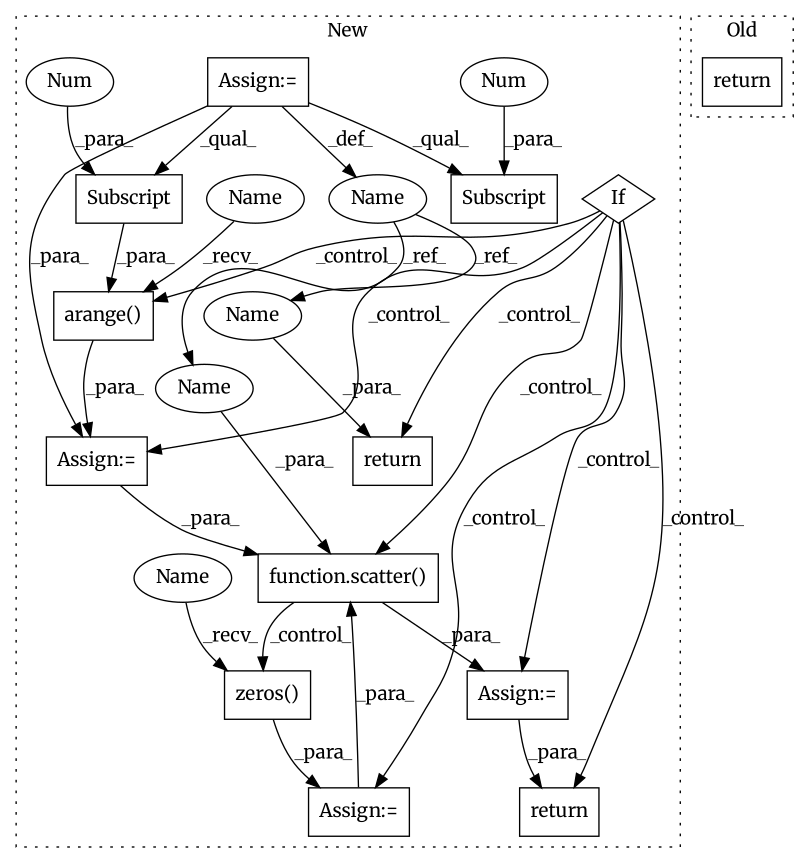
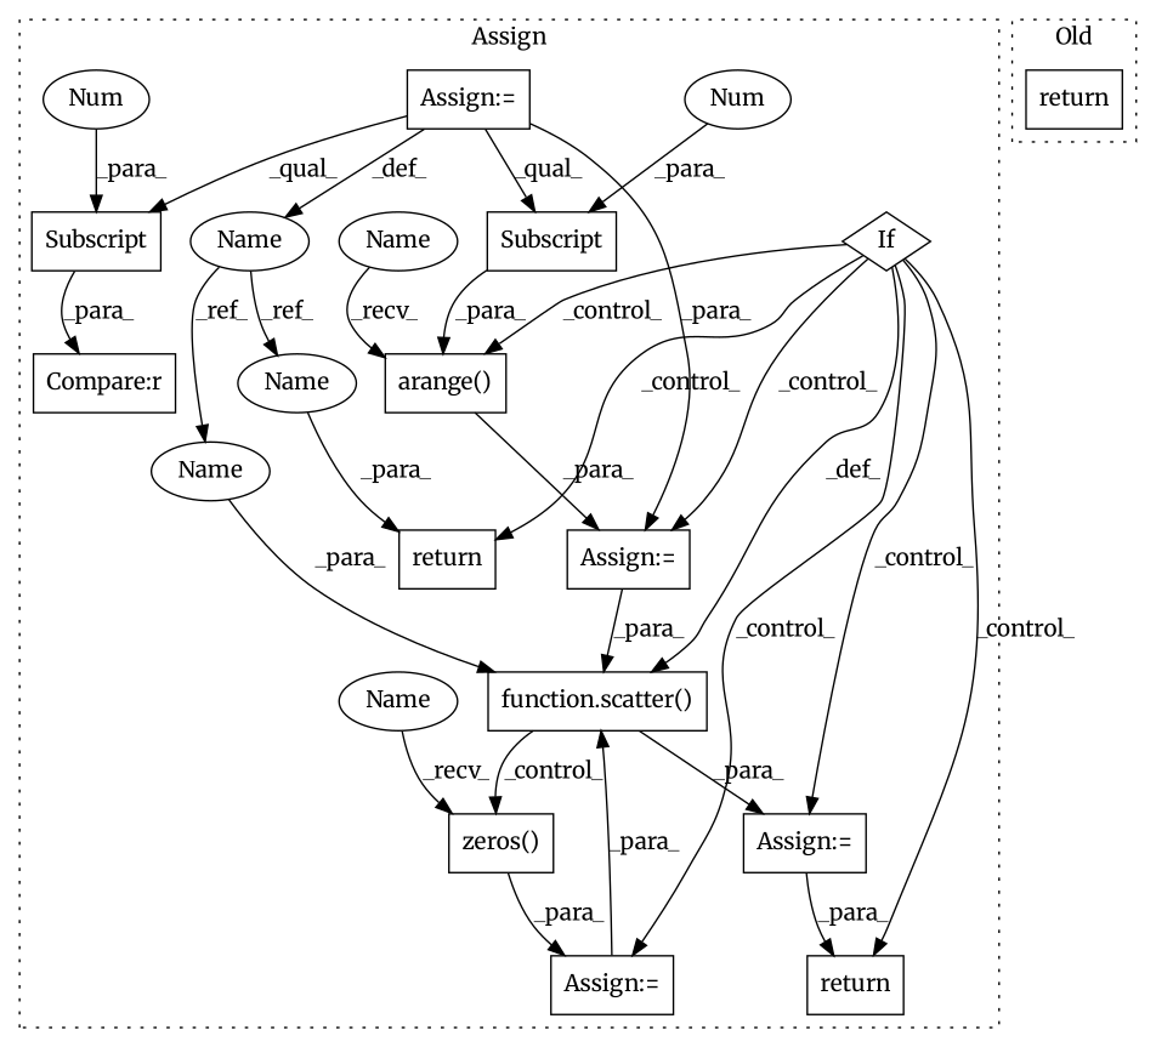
  digraph {
    fontname=Merriweather
    node [a=87 fontname=Merriweather l=3 s=3394 shape=box]
    edge [fontname=Merriweather]
    n1 [a=75 l="8,1" label="function.scatter()" s="3552,3584"]
    n2 [a=96 label=If s=3304 shape=diamond]
    n3 [a=68 label="Assign:=" s=3549]
    n4 [a=68 label="Assign:=" s=3391]
    n5 [a=75 l=93 label="zeros()"]
    n6 [a=75 l="10,1" label="arange()" s="3502,3527"]
+   n7 [a=40 l=31 label="Compare:r" s=3307]
    n8 [a=63 l="15,0" label=Subscript s="3512,0"]
    n9 [a=63 l="15,0" label=Subscript s="3307,0"]
    n10 [l=6 label=Name s=3250 shape=ellipse]
    n11 [a=93 l=7 label=return s=3348]
    n12 [a=76 l=1 label=Num s=3320 shape=ellipse]
    n13 [a=76 l=1 label=Num s=3525 shape=ellipse]
    n14 [a=68 label="Assign:=" s=3499]
    n15 [a=68 label="Assign:=" s=3256]
    n16 [a=93 l=7 label=return s=3594]
    n17 [l=2 label=Name s=3502 shape=ellipse]
    n18 [l=2 label=Name shape=ellipse]
    n19 [l=6 label=Name s=3578 shape=ellipse]
    n20 [l=6 label=Name s=3355 shape=ellipse]
    n21 [a=93 l=7 label=return s=1453]
    subgraph cluster_1 {
-     label=New
+     label=Assign
      style=dotted
      n1
      n2
      n3
      n4
      n5
      n6
+     n7
      n8
      n9
      n10
      n11
      n12
      n13
      n14
      n15
      n16
      n17
      n18
      n19
      n20
    }
    subgraph cluster_2 {
      label=Old
      style=dotted
      n21
    }
    n1 -> n3 [label=_para_]
    n1 -> n5 [label=_control_]
-   n2 -> n1 [label=_control_]
+   n2 -> n1 [label=_def_]
    n2 -> n3 [label=_control_]
    n2 -> n4 [label=_control_]
    n2 -> n6 [label=_control_]
    n2 -> n11 [label=_control_]
    n2 -> n14 [label=_control_]
    n2 -> n16 [label=_control_]
    n3 -> n16 [label=_para_]
    n4 -> n1 [label=_para_]
    n5 -> n4 [label=_para_]
    n6 -> n14 [label=_para_]
    n8 -> n6 [label=_para_]
+   n9 -> n7 [label=_para_]
    n10 -> n19 [label=_ref_]
    n10 -> n20 [label=_ref_]
    n12 -> n9 [label=_para_]
    n13 -> n8 [label=_para_]
    n14 -> n1 [label=_para_]
    n15 -> n8 [label=_qual_]
    n15 -> n9 [label=_qual_]
    n15 -> n10 [label=_def_]
    n15 -> n14 [label=_para_]
    n17 -> n6 [label=_recv_]
    n18 -> n5 [label=_recv_]
    n19 -> n1 [label=_para_]
    n20 -> n11 [label=_para_]
  }
